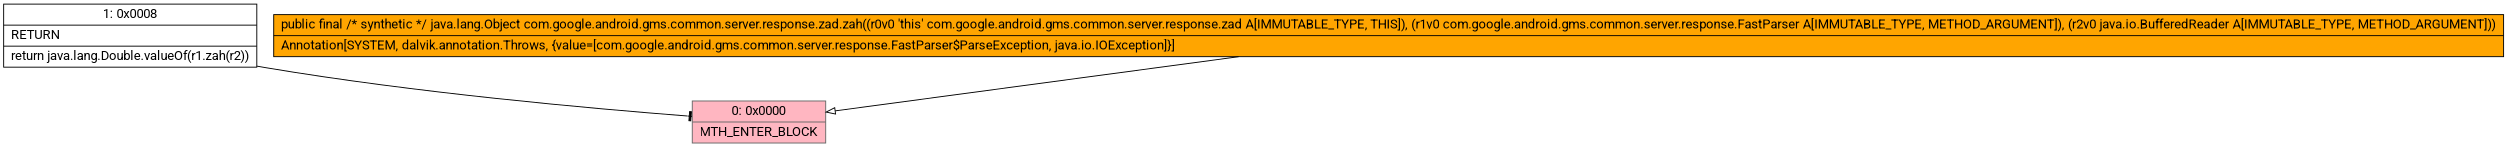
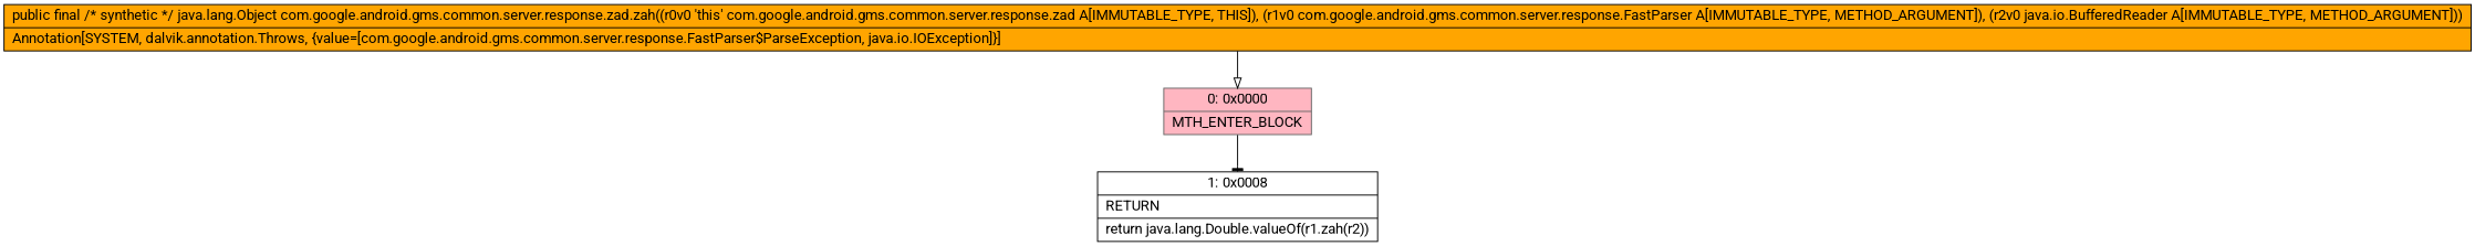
  digraph {
    fontname=Roboto
    node [shape=record style=filled color=black fontname=Roboto]
    edge [fontname=Roboto]
    n1 [label="{0\:\ 0x0000|MTH_ENTER_BLOCK\l}" fillcolor=lightpink color=gray40]
    n2 [label="{1\:\ 0x0008|RETURN\l|return java.lang.Double.valueOf(r1.zah(r2))\l}" fillcolor=white]
    n3 [label="{public final \/* synthetic *\/ java.lang.Object com.google.android.gms.common.server.response.zad.zah((r0v0 'this' com.google.android.gms.common.server.response.zad A[IMMUTABLE_TYPE, THIS]), (r1v0 com.google.android.gms.common.server.response.FastParser A[IMMUTABLE_TYPE, METHOD_ARGUMENT]), (r2v0 java.io.BufferedReader A[IMMUTABLE_TYPE, METHOD_ARGUMENT]))  | Annotation[SYSTEM, dalvik.annotation.Throws, \{value=[com.google.android.gms.common.server.response.FastParser$ParseException, java.io.IOException]\}]\l}" fillcolor=orange]
-   n2 -> n1 [arrowhead=tee]
+   n1 -> n2 [arrowhead=tee]
    n3 -> n1 [arrowhead=onormal]
  }
